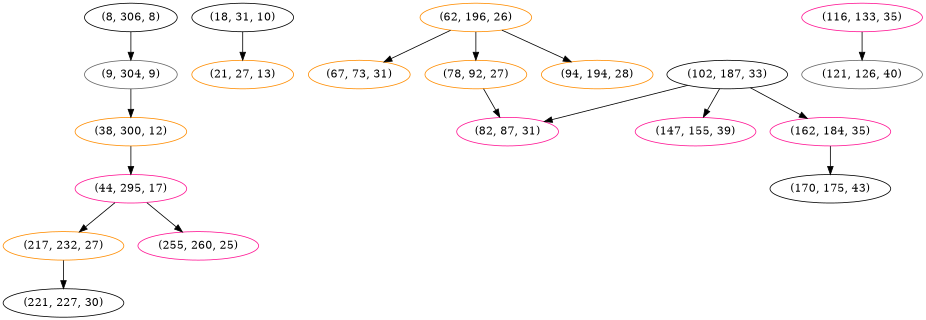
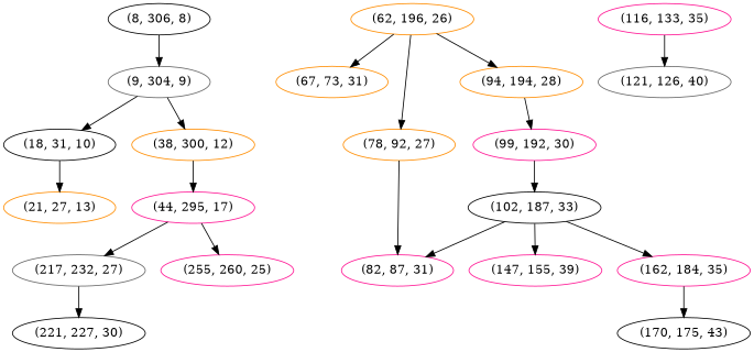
  digraph {
    node [color=deeppink]
    "(8, 306, 8)" [color=black]
    "(9, 304, 9)" [color=gray40]
    "(18, 31, 10)" [color=black]
    "(38, 300, 12)" [color=darkorange]
    "(21, 27, 13)" [color=darkorange]
    "(44, 295, 17)"
-   "(217, 232, 27)" [color=darkorange]
+   "(217, 232, 27)" [color=gray40]
    "(255, 260, 25)"
    "(221, 227, 30)" [color=black]
    "(62, 196, 26)" [color=darkorange]
    "(67, 73, 31)" [color=darkorange]
    "(78, 92, 27)" [color=darkorange]
    "(94, 194, 28)" [color=darkorange]
    "(82, 87, 31)"
+   "(99, 192, 30)"
    "(102, 187, 33)" [color=black]
    "(147, 155, 39)"
    "(162, 184, 35)"
    "(121, 126, 40)" [color=gray40]
    "(116, 133, 35)"
    "(170, 175, 43)" [color=black]
    "(8, 306, 8)" -> "(9, 304, 9)"
+   "(9, 304, 9)" -> "(18, 31, 10)"
    "(9, 304, 9)" -> "(38, 300, 12)"
    "(18, 31, 10)" -> "(21, 27, 13)"
    "(38, 300, 12)" -> "(44, 295, 17)"
    "(44, 295, 17)" -> "(217, 232, 27)"
    "(44, 295, 17)" -> "(255, 260, 25)"
    "(217, 232, 27)" -> "(221, 227, 30)"
    "(62, 196, 26)" -> "(67, 73, 31)"
    "(62, 196, 26)" -> "(78, 92, 27)"
    "(62, 196, 26)" -> "(94, 194, 28)"
    "(78, 92, 27)" -> "(82, 87, 31)"
+   "(94, 194, 28)" -> "(99, 192, 30)"
+   "(99, 192, 30)" -> "(102, 187, 33)"
    "(102, 187, 33)" -> "(82, 87, 31)"
    "(102, 187, 33)" -> "(147, 155, 39)"
    "(102, 187, 33)" -> "(162, 184, 35)"
    "(162, 184, 35)" -> "(170, 175, 43)"
    "(116, 133, 35)" -> "(121, 126, 40)"
  }
